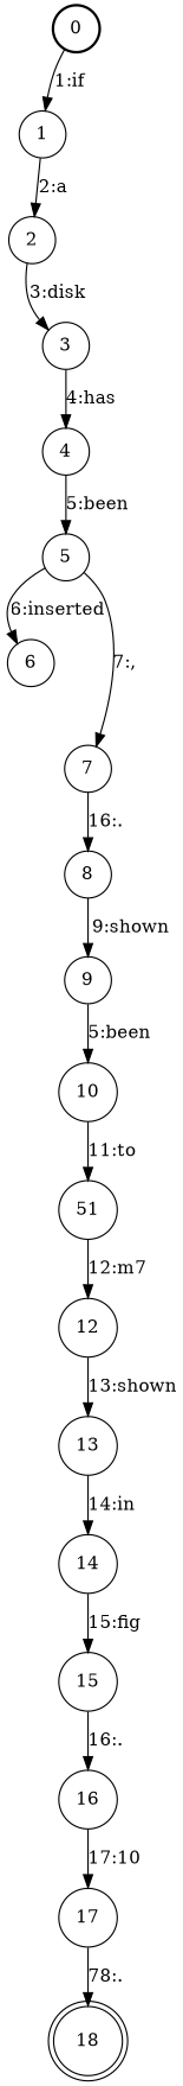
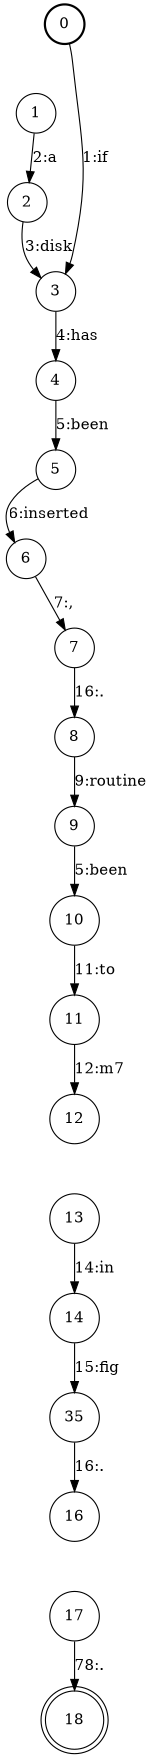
  digraph {
    nodesep=0.25
    rankdir=TB
    ranksep=0.4
    node [fontsize=14 shape=circle style=solid]
    edge [fontsize=14]
    n1 [label=0 style=bold]
    n2 [label=1]
    n3 [label=2]
    n4 [label=3]
    n5 [label=4]
    n6 [label=5]
    n7 [label=6]
    n8 [label=7]
    n9 [label=8]
    n10 [label=9]
    n11 [label=10]
-   n12 [label=51]
+   n12 [label=11]
    n13 [label=12]
    n14 [label=13]
    n15 [label=14]
-   n16 [label=15]
+   n16 [label=35]
    n17 [label=16]
    n18 [label=17]
    n19 [label=18 shape=doublecircle]
-   n1 -> n2 [label="1:if"]
+   n1 -> n4 [label="1:if"]
    n2 -> n3 [label="2:a"]
    n3 -> n4 [label="3:disk"]
    n4 -> n5 [label="4:has"]
    n5 -> n6 [label="5:been"]
    n6 -> n7 [label="6:inserted"]
-   n6 -> n8 [label="7:,"]
+   n7 -> n8 [label="7:,"]
    n8 -> n9 [label="16:."]
-   n9 -> n10 [label="9:shown"]
+   n9 -> n10 [label="9:routine"]
    n10 -> n11 [label="5:been"]
    n11 -> n12 [label="11:to"]
    n12 -> n13 [label="12:m7"]
-   n13 -> n14 [label="13:shown"]
    n14 -> n15 [label="14:in"]
    n15 -> n16 [label="15:fig"]
    n16 -> n17 [label="16:."]
-   n17 -> n18 [label="17:10"]
    n18 -> n19 [label="78:."]
  }
